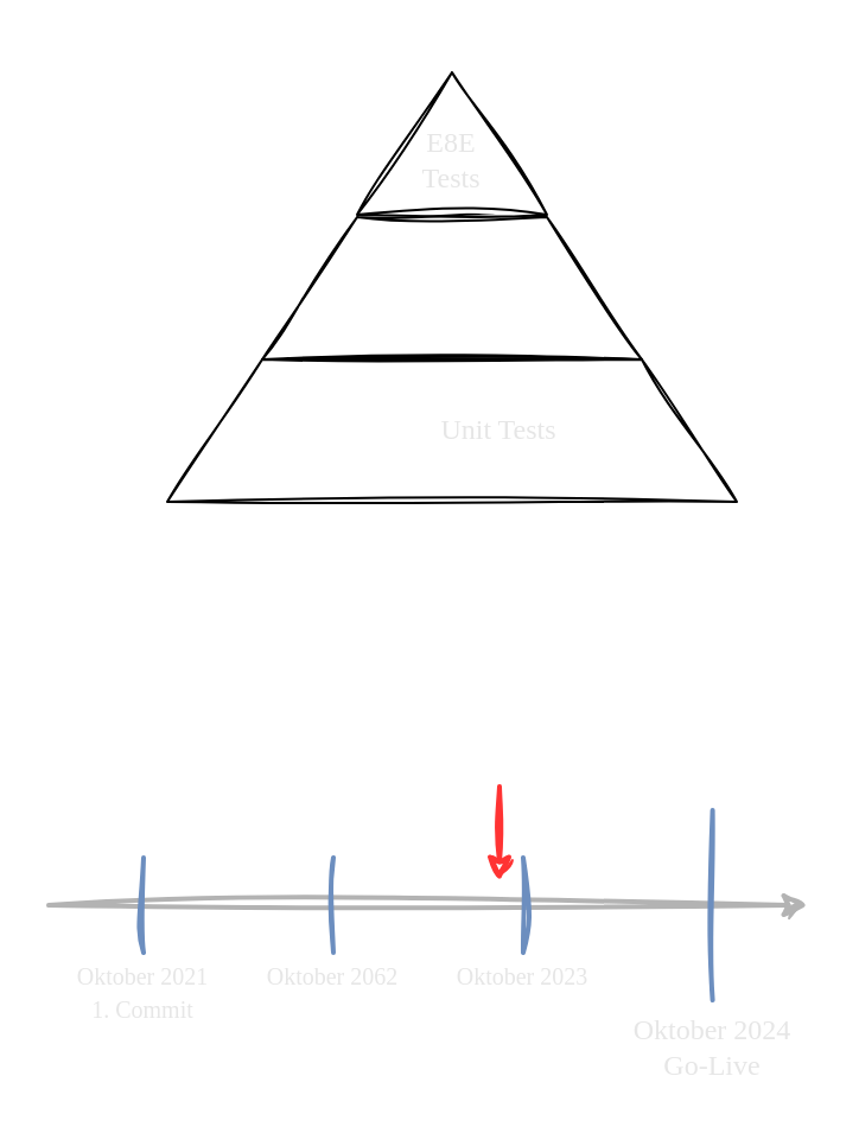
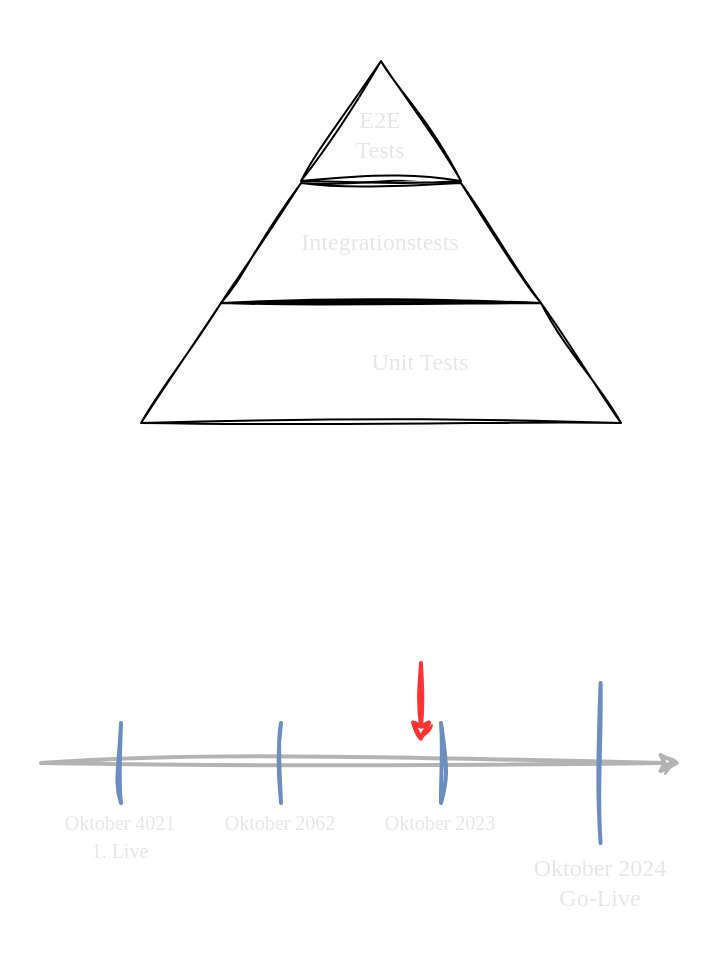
  <mxCell id="0" />
  <mxCell id="1" parent="0" />
  <mxCell id="2" value="" style="endArrow=classic;html=1;rounded=0;strokeColor=#B3B3B3;sketch=1;curveFitting=1;jiggle=2;strokeWidth=2;" edge="1" parent="1"><mxGeometry width="50" height="50" relative="1" as="geometry"><mxPoint x="20" y="381" as="sourcePoint" /><mxPoint x="340" y="381" as="targetPoint" /></mxGeometry></mxCell>
  <mxCell id="3" value="" style="endArrow=none;html=1;rounded=0;fillColor=#dae8fc;strokeColor=#6c8ebf;sketch=1;curveFitting=1;jiggle=2;strokeWidth=2;" edge="1" parent="1"><mxGeometry width="50" height="50" relative="1" as="geometry"><mxPoint x="299.8" y="421" as="sourcePoint" /><mxPoint x="299.8" y="341" as="targetPoint" /></mxGeometry></mxCell>
  <mxCell id="4" value="Oktober 2024&lt;br&gt;Go-Live" style="text;html=1;strokeColor=none;fillColor=none;align=center;verticalAlign=middle;whiteSpace=wrap;rounded=0;fontColor=#E6E6E6;sketch=1;curveFitting=1;jiggle=2;fontFamily=Georgia;" vertex="1" parent="1"><mxGeometry x="260" y="421" width="80" height="40" as="geometry" /></mxCell>
  <mxCell id="5" value="" style="endArrow=none;html=1;rounded=0;fillColor=#dae8fc;strokeColor=#6c8ebf;sketch=1;curveFitting=1;jiggle=2;strokeWidth=2;" edge="1" parent="1"><mxGeometry width="50" height="50" relative="1" as="geometry"><mxPoint x="60" y="401" as="sourcePoint" /><mxPoint x="60" y="361" as="targetPoint" /></mxGeometry></mxCell>
- <mxCell id="6" value="Oktober 2021" style="text;html=1;strokeColor=none;fillColor=none;align=center;verticalAlign=middle;whiteSpace=wrap;rounded=0;fontColor=#E6E6E6;sketch=1;curveFitting=1;jiggle=2;fontFamily=Georgia;fontSize=10;" vertex="1" parent="1"><mxGeometry x="20" y="401" width="80" height="20" as="geometry" /></mxCell>
+ <mxCell id="6" value="Oktober 4021" style="text;html=1;strokeColor=none;fillColor=none;align=center;verticalAlign=middle;whiteSpace=wrap;rounded=0;fontColor=#E6E6E6;sketch=1;curveFitting=1;jiggle=2;fontFamily=Georgia;fontSize=10;" vertex="1" parent="1"><mxGeometry x="20" y="401" width="80" height="20" as="geometry" /></mxCell>
  <mxCell id="7" value="" style="endArrow=none;html=1;rounded=0;fillColor=#dae8fc;strokeColor=#6c8ebf;sketch=1;curveFitting=1;jiggle=2;strokeWidth=2;" edge="1" parent="1"><mxGeometry width="50" height="50" relative="1" as="geometry"><mxPoint x="140" y="401" as="sourcePoint" /><mxPoint x="140" y="361" as="targetPoint" /></mxGeometry></mxCell>
  <mxCell id="8" value="Oktober 2062" style="text;html=1;strokeColor=none;fillColor=none;align=center;verticalAlign=middle;whiteSpace=wrap;rounded=0;fontSize=10;fontColor=#E6E6E6;sketch=1;curveFitting=1;jiggle=2;fontFamily=Georgia;" vertex="1" parent="1"><mxGeometry x="100" y="401" width="80" height="20" as="geometry" /></mxCell>
  <mxCell id="9" value="" style="endArrow=none;html=1;rounded=0;fillColor=#dae8fc;strokeColor=#6c8ebf;sketch=1;curveFitting=1;jiggle=2;strokeWidth=2;" edge="1" parent="1"><mxGeometry width="50" height="50" relative="1" as="geometry"><mxPoint x="220" y="401" as="sourcePoint" /><mxPoint x="220" y="361" as="targetPoint" /></mxGeometry></mxCell>
  <mxCell id="10" value="Oktober 2023" style="text;html=1;strokeColor=none;fillColor=none;align=center;verticalAlign=middle;whiteSpace=wrap;rounded=0;fontSize=10;fontColor=#E6E6E6;sketch=1;curveFitting=1;jiggle=2;fontFamily=Georgia;" vertex="1" parent="1"><mxGeometry x="180" y="401" width="80" height="20" as="geometry" /></mxCell>
  <mxCell id="11" value="" style="endArrow=classic;html=1;rounded=0;sketch=1;curveFitting=1;jiggle=2;strokeColor=#ff3333;strokeWidth=2;textOpacity=0;" edge="1" parent="1"><mxGeometry width="50" height="50" relative="1" as="geometry"><mxPoint x="210" y="331" as="sourcePoint" /><mxPoint x="210" y="371" as="targetPoint" /></mxGeometry></mxCell>
- <mxCell id="12" value="&lt;span style=&quot;color: rgb(230, 230, 230); font-size: 10px; font-style: normal; font-variant-ligatures: normal; font-variant-caps: normal; font-weight: 400; letter-spacing: normal; orphans: 2; text-indent: 0px; text-transform: none; widows: 2; word-spacing: 0px; -webkit-text-stroke-width: 0px; text-decoration-thickness: initial; text-decoration-style: initial; text-decoration-color: initial; float: none; display: inline !important;&quot;&gt;1. Commit&lt;/span&gt;" style="text;whiteSpace=wrap;html=1;align=center;verticalAlign=middle;fontSize=10;fontFamily=Georgia;sketch=1;curveFitting=1;jiggle=2;fillColor=none;labelBackgroundColor=none;" vertex="1" parent="1"><mxGeometry x="20" y="415" width="80" height="20" as="geometry" /></mxCell>
+ <mxCell id="12" value="&lt;span style=&quot;color: rgb(230, 230, 230); font-size: 10px; font-style: normal; font-variant-ligatures: normal; font-variant-caps: normal; font-weight: 400; letter-spacing: normal; orphans: 2; text-indent: 0px; text-transform: none; widows: 2; word-spacing: 0px; -webkit-text-stroke-width: 0px; text-decoration-thickness: initial; text-decoration-style: initial; text-decoration-color: initial; float: none; display: inline !important;&quot;&gt;1. Live&lt;/span&gt;" style="text;whiteSpace=wrap;html=1;align=center;verticalAlign=middle;fontSize=10;fontFamily=Georgia;sketch=1;curveFitting=1;jiggle=2;fillColor=none;labelBackgroundColor=none;" vertex="1" parent="1"><mxGeometry x="20" y="415" width="80" height="20" as="geometry" /></mxCell>
  <mxCell id="13" value="" style="shape=trapezoid;perimeter=trapezoidPerimeter;whiteSpace=wrap;html=1;fixedSize=1;size=40;rounded=0;sketch=1;curveFitting=1;jiggle=2;" vertex="1" parent="1"><mxGeometry x="110" y="91" width="160" height="60" as="geometry" /></mxCell>
  <mxCell id="14" value="" style="shape=trapezoid;perimeter=trapezoidPerimeter;whiteSpace=wrap;html=1;fixedSize=1;size=40;rounded=0;sketch=1;curveFitting=1;jiggle=2;" vertex="1" parent="1"><mxGeometry x="70" y="151" width="240" height="60" as="geometry" /></mxCell>
  <mxCell id="15" value="Unit Tests" style="text;html=1;strokeColor=none;fillColor=none;align=center;verticalAlign=middle;whiteSpace=wrap;rounded=0;fontColor=#E6E6E6;sketch=1;curveFitting=1;jiggle=2;fontFamily=Georgia;" vertex="1" parent="1"><mxGeometry x="170" y="161" width="80" height="40" as="geometry" /></mxCell>
+ <mxCell id="16" value="Integrationstests" style="text;html=1;strokeColor=none;fillColor=none;align=center;verticalAlign=middle;whiteSpace=wrap;rounded=0;fontColor=#E6E6E6;sketch=1;curveFitting=1;jiggle=2;fontFamily=Georgia;" vertex="1" parent="1"><mxGeometry x="140" y="101" width="100" height="40" as="geometry" /></mxCell>
  <mxCell id="17" value="" style="triangle;whiteSpace=wrap;html=1;rotation=-90;rounded=0;sketch=1;curveFitting=1;jiggle=2;" vertex="1" parent="1"><mxGeometry x="160" y="20" width="60" height="80" as="geometry" /></mxCell>
- <mxCell id="18" value="E8E&lt;br&gt;Tests" style="text;html=1;strokeColor=none;fillColor=none;align=center;verticalAlign=middle;whiteSpace=wrap;rounded=0;fontColor=#E6E6E6;sketch=1;curveFitting=1;jiggle=2;fontFamily=Georgia;" vertex="1" parent="1"><mxGeometry x="150" y="47" width="80" height="40" as="geometry" /></mxCell>
+ <mxCell id="18" value="E2E&lt;br&gt;Tests" style="text;html=1;strokeColor=none;fillColor=none;align=center;verticalAlign=middle;whiteSpace=wrap;rounded=0;fontColor=#E6E6E6;sketch=1;curveFitting=1;jiggle=2;fontFamily=Georgia;" vertex="1" parent="1"><mxGeometry x="150" y="47" width="80" height="40" as="geometry" /></mxCell>
